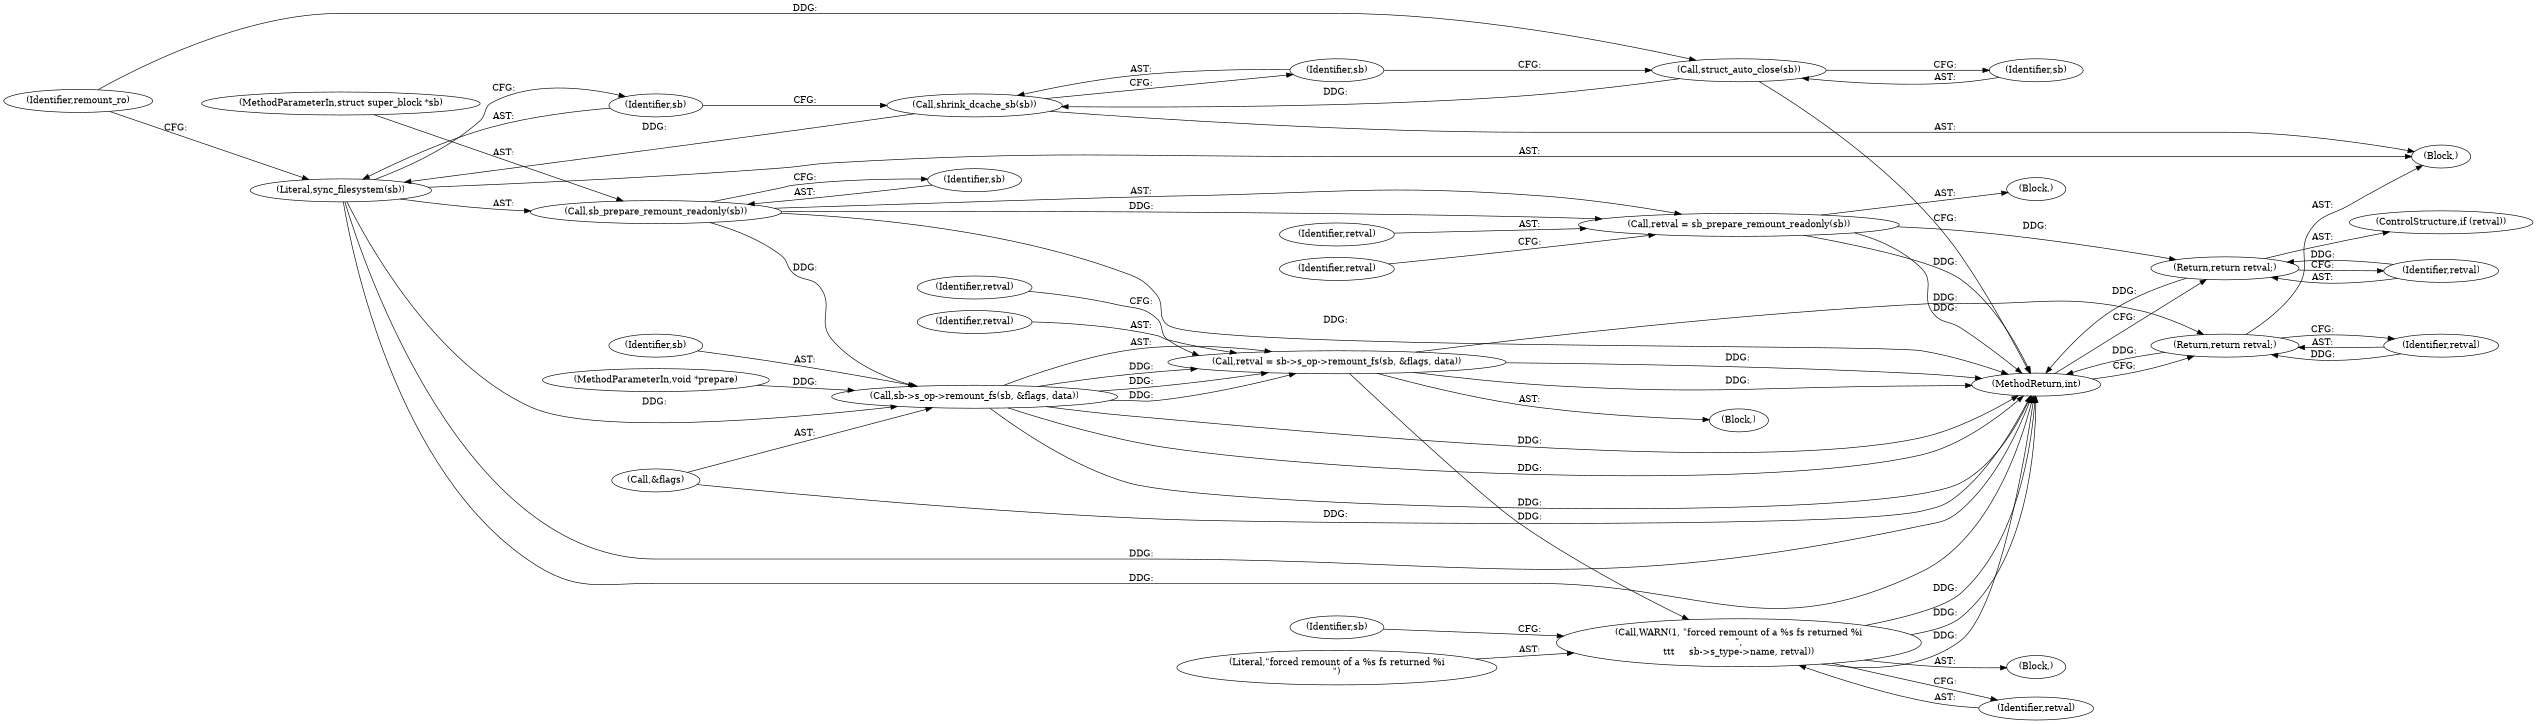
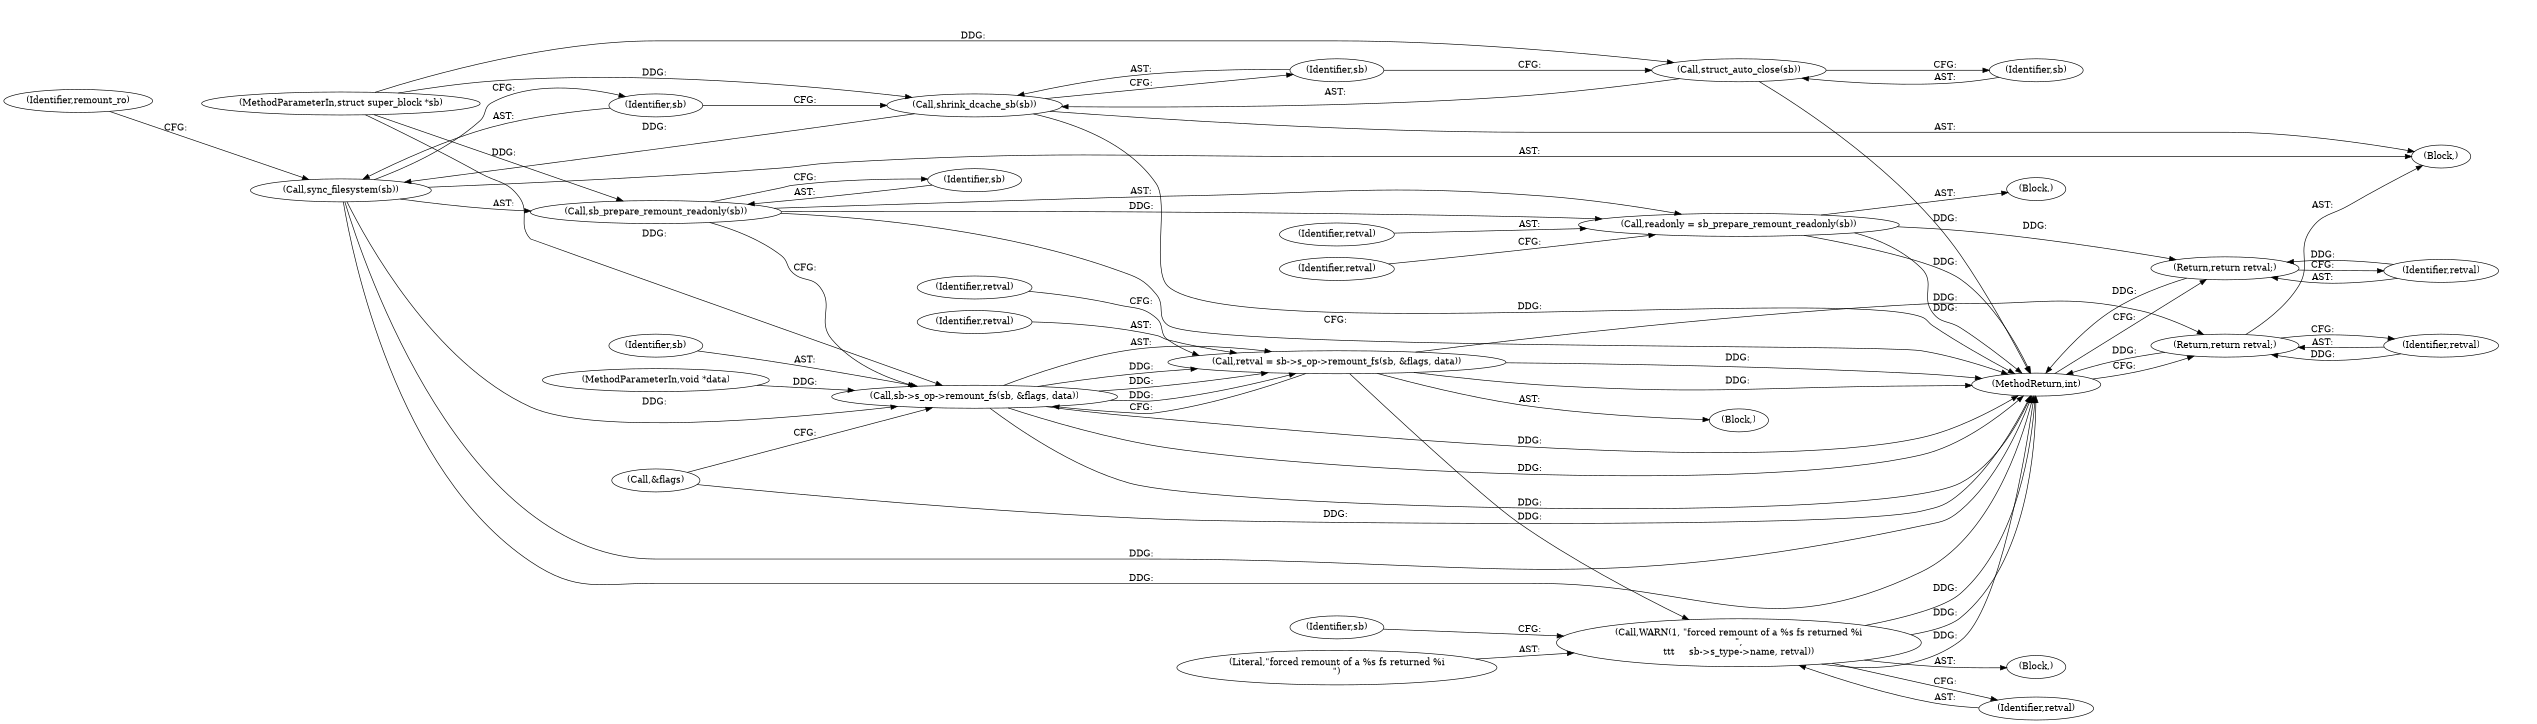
  digraph {
    rankdir=LR
-   n1 [label="(Literal,sync_filesystem(sb))"]
+   n1 [label="(Call,sync_filesystem(sb))"]
    n2 [label="(Call,sb_prepare_remount_readonly(sb))"]
    n3 [label="(Call,sb->s_op->remount_fs(sb, &flags, data))"]
    n4 [label="(Block,)"]
    n5 [label="(Identifier,sb)"]
    n6 [label="(MethodReturn,int)"]
-   n7 [label="(Call,retval = sb_prepare_remount_readonly(sb))"]
+   n7 [label="(Call,readonly = sb_prepare_remount_readonly(sb))"]
    n8 [label="(Identifier,sb)"]
    n9 [label="(Call,retval = sb->s_op->remount_fs(sb, &flags, data))"]
    n10 [label="(Call,shrink_dcache_sb(sb))"]
    n11 [label="(Return,return retval;)"]
    n12 [label="(Return,return retval;)"]
    n13 [label="(Identifier,sb)"]
    n14 [label="(Call,struct_auto_close(sb))"]
    n15 [label="(Identifier,sb)"]
    n16 [label="(MethodParameterIn,struct super_block *sb)"]
    n17 [label="(Block,)"]
    n18 [label="(Identifier,retval)"]
-   n19 [label="(ControlStructure,if (retval))"]
    n20 [label="(Call,WARN(1, \"forced remount of a %s fs returned %i\n\",\n\t\t\t     sb->s_type->name, retval))"]
    n21 [label="(Block,)"]
    n22 [label="(Block,)"]
    n23 [label="(Identifier,retval)"]
    n24 [label="(Identifier,retval)"]
    n25 [label="(Identifier,retval)"]
    n26 [label="(Identifier,sb)"]
-   n27 [label="(MethodParameterIn,void *prepare)"]
+   n27 [label="(MethodParameterIn,void *data)"]
    n28 [label="(Identifier,remount_ro)"]
    n29 [label="(Call,&flags)"]
    n30 [label="(Identifier,sb)"]
    n31 [label="(Literal,\"forced remount of a %s fs returned %i\n\")"]
    n32 [label="(Identifier,retval)"]
    n33 [label="(Identifier,retval)"]
    n34 [label="(Identifier,retval)"]
    n1 -> n2 [label="AST: "]
    n1 -> n3 [label="DDG: "]
    n1 -> n4 [label="AST: "]
    n1 -> n5 [label="CFG: "]
    n1 -> n6 [label="DDG: "]
    n1 -> n6 [label="DDG: "]
-   n2 -> n3 [label="DDG: "]
-   n2 -> n6 [label="DDG: "]
+   n2 -> n3 [label="CFG: "]
+   n2 -> n6 [label="CFG: "]
    n2 -> n7 [label="AST: "]
    n2 -> n7 [label="DDG: "]
    n2 -> n8 [label="CFG: "]
    n3 -> n6 [label="DDG: "]
    n3 -> n6 [label="DDG: "]
    n3 -> n6 [label="DDG: "]
    n3 -> n9 [label="AST: "]
    n3 -> n9 [label="DDG: "]
    n3 -> n9 [label="DDG: "]
    n3 -> n9 [label="DDG: "]
    n5 -> n1 [label="AST: "]
    n5 -> n10 [label="CFG: "]
    n6 -> n11 [label="CFG: "]
    n6 -> n12 [label="CFG: "]
    n7 -> n6 [label="DDG: "]
    n7 -> n6 [label="DDG: "]
    n7 -> n11 [label="DDG: "]
    n7 -> n17 [label="AST: "]
    n8 -> n2 [label="AST: "]
+   n9 -> n3 [label="CFG: "]
    n9 -> n6 [label="DDG: "]
    n9 -> n6 [label="DDG: "]
    n9 -> n12 [label="DDG: "]
    n9 -> n20 [label="DDG: "]
    n9 -> n21 [label="AST: "]
    n10 -> n1 [label="DDG: "]
    n10 -> n4 [label="AST: "]
+   n10 -> n6 [label="DDG: "]
    n10 -> n13 [label="CFG: "]
    n11 -> n6 [label="DDG: "]
    n11 -> n18 [label="CFG: "]
-   n11 -> n19 [label="AST: "]
    n12 -> n4 [label="AST: "]
    n12 -> n6 [label="DDG: "]
    n12 -> n24 [label="CFG: "]
    n13 -> n10 [label="AST: "]
    n13 -> n14 [label="CFG: "]
-   n14 -> n6 [label="CFG: "]
-   n14 -> n10 [label="DDG: "]
+   n14 -> n6 [label="DDG: "]
+   n14 -> n10 [label="AST: "]
    n14 -> n15 [label="CFG: "]
    n15 -> n14 [label="AST: "]
-   n16 -> n2 [label="AST: "]
-   n28 -> n14 [label="DDG: "]
+   n16 -> n2 [label="DDG: "]
+   n16 -> n3 [label="DDG: "]
+   n16 -> n10 [label="DDG: "]
+   n16 -> n14 [label="DDG: "]
    n18 -> n11 [label="AST: "]
    n18 -> n11 [label="DDG: "]
    n20 -> n6 [label="DDG: "]
    n20 -> n6 [label="DDG: "]
    n20 -> n6 [label="DDG: "]
    n20 -> n22 [label="AST: "]
    n20 -> n23 [label="CFG: "]
    n23 -> n20 [label="AST: "]
    n24 -> n12 [label="AST: "]
    n24 -> n12 [label="DDG: "]
    n25 -> n7 [label="CFG: "]
    n26 -> n20 [label="CFG: "]
    n27 -> n3 [label="DDG: "]
    n28 -> n1 [label="CFG: "]
-   n29 -> n3 [label="AST: "]
+   n29 -> n3 [label="CFG: "]
    n29 -> n6 [label="DDG: "]
    n30 -> n3 [label="AST: "]
    n31 -> n20 [label="AST: "]
    n32 -> n9 [label="AST: "]
    n33 -> n9 [label="CFG: "]
    n34 -> n7 [label="AST: "]
  }
